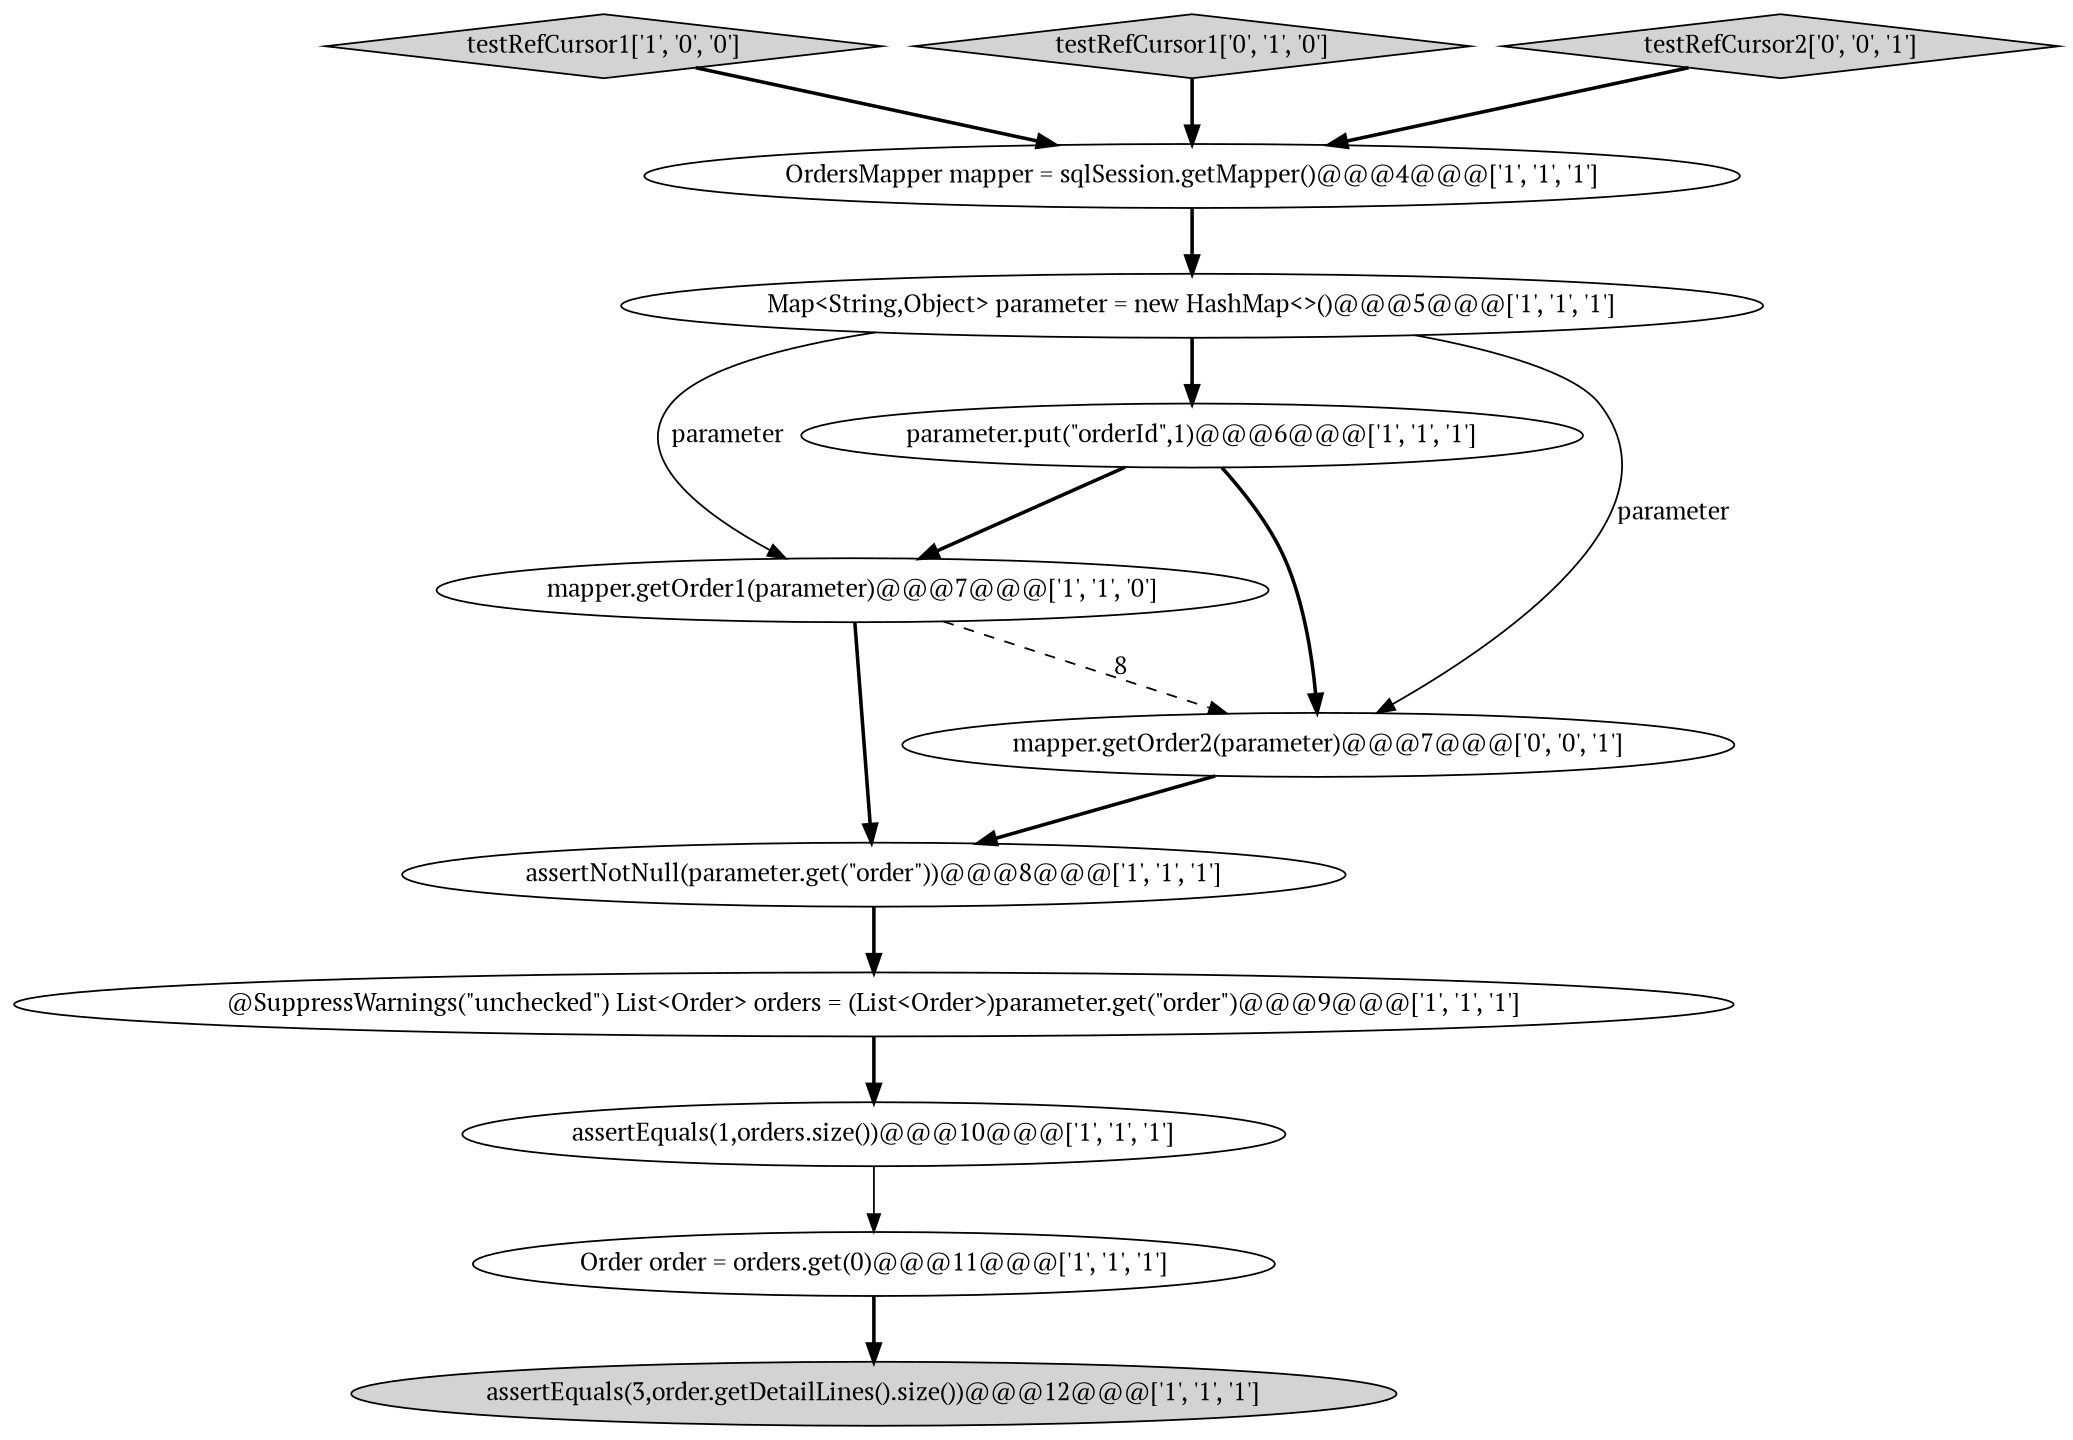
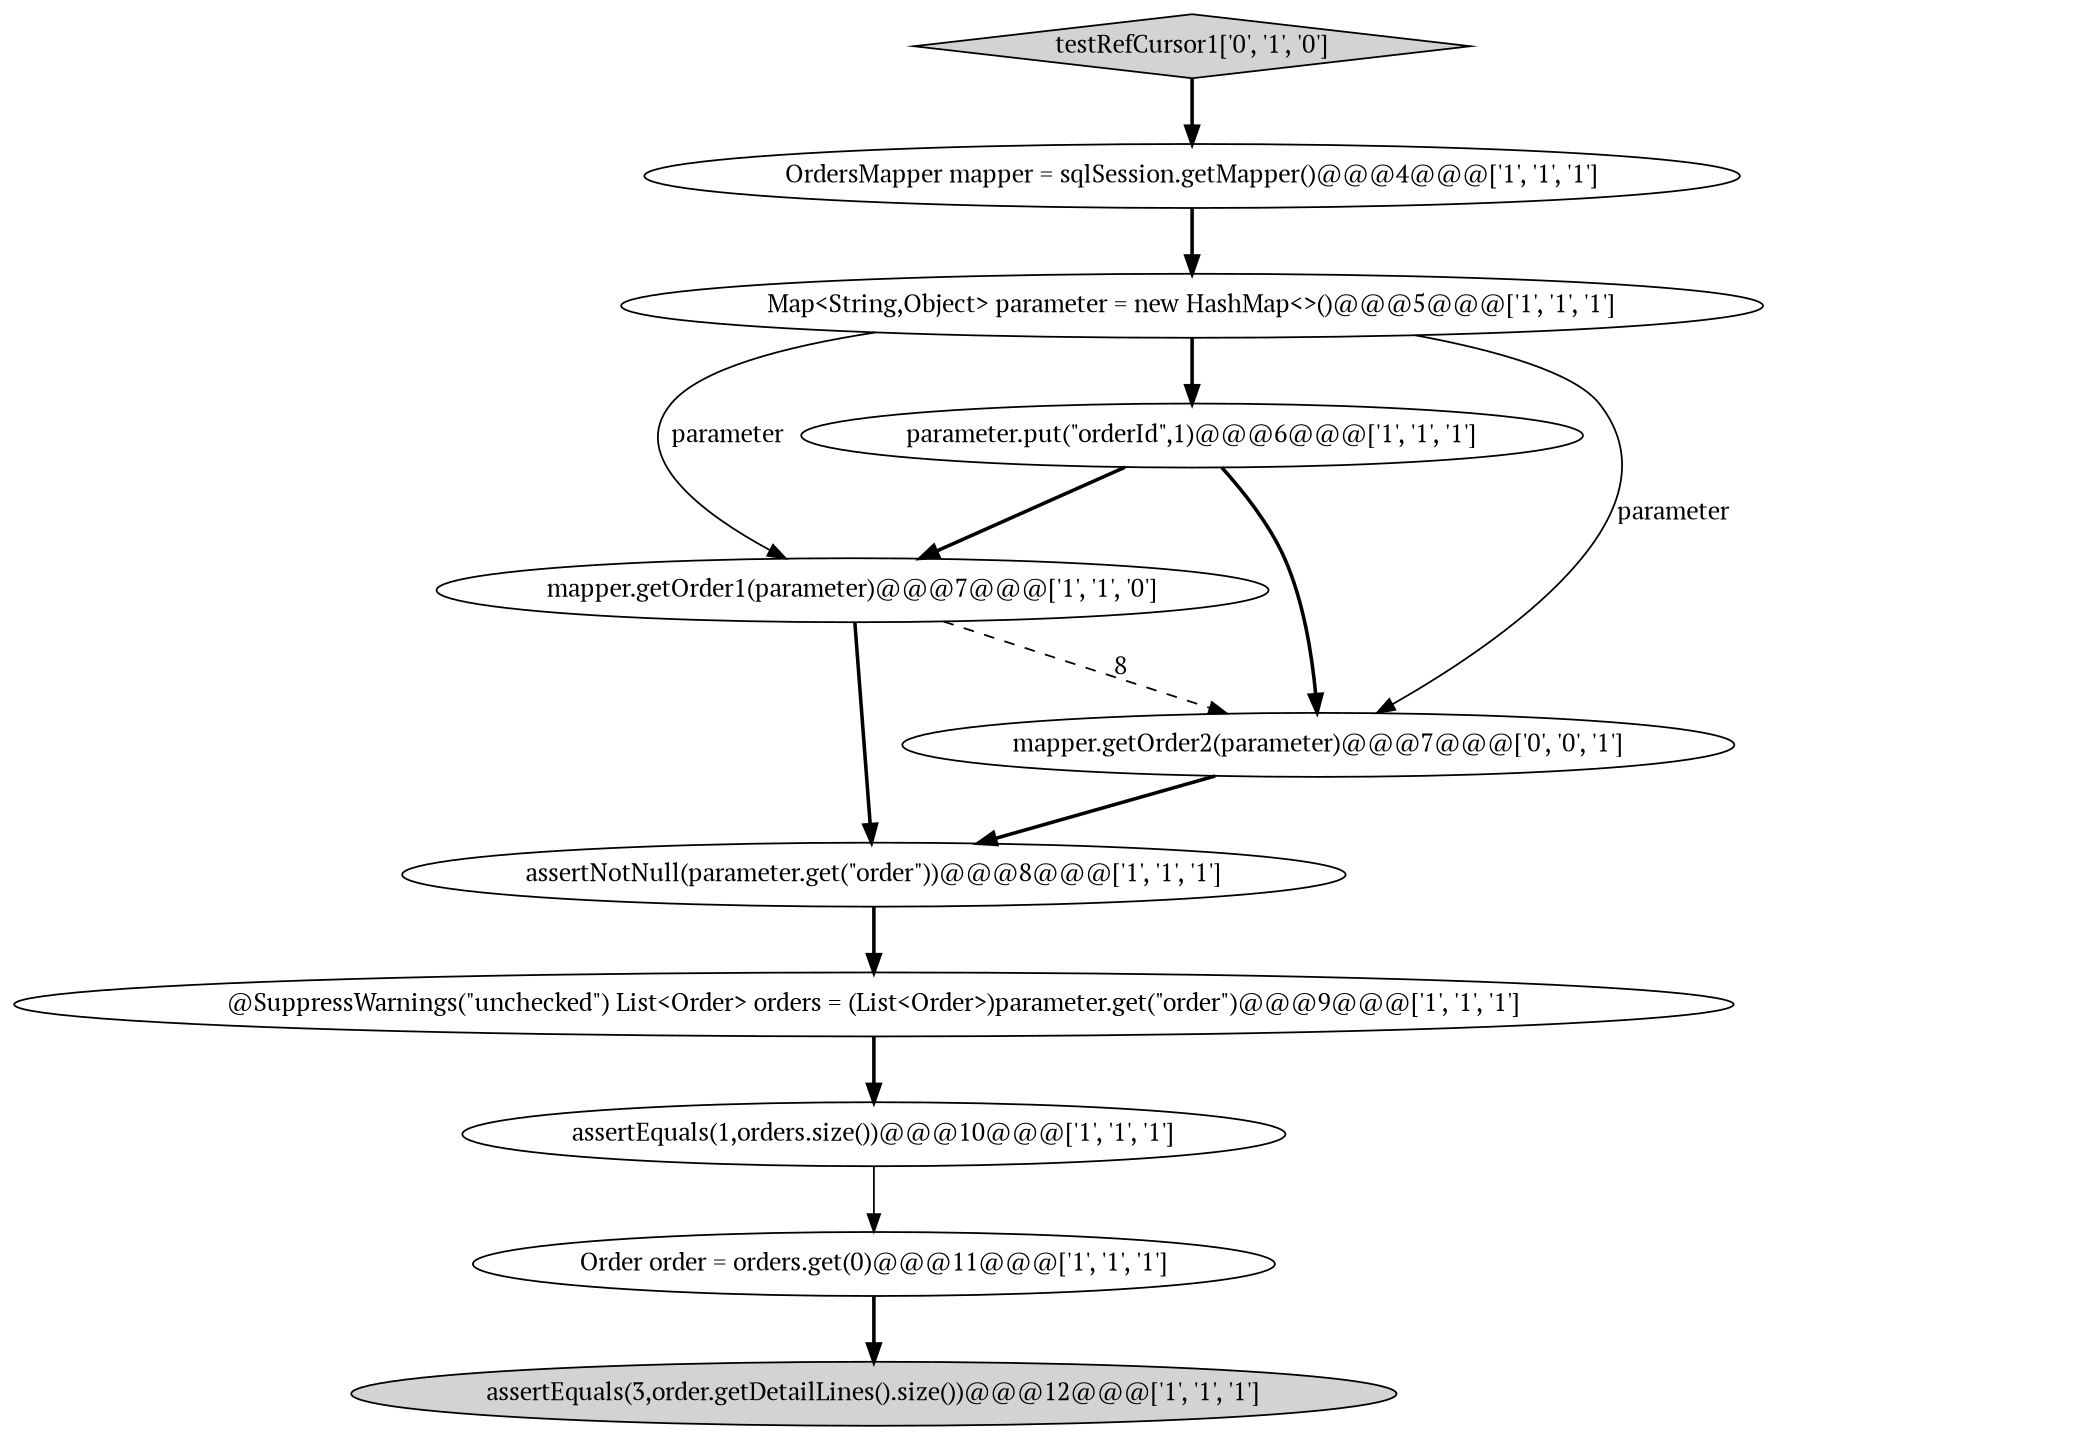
  digraph {
    fontname="PT Serif"
    node [fillcolor=white fontname="PT Serif" shape=ellipse style=filled]
    edge [fontname="PT Serif" style=bold]
    n1 [label="mapper.getOrder2(parameter)@@@7@@@['0', '0', '1']"]
    n2 [label="assertNotNull(parameter.get(\"order\"))@@@8@@@['1', '1', '1']"]
    n3 [label="@SuppressWarnings(\"unchecked\") List<Order> orders = (List<Order>)parameter.get(\"order\")@@@9@@@['1', '1', '1']"]
    n4 [label="mapper.getOrder1(parameter)@@@7@@@['1', '1', '0']"]
    n5 [label="OrdersMapper mapper = sqlSession.getMapper()@@@4@@@['1', '1', '1']"]
    n6 [label="Map<String,Object> parameter = new HashMap<>()@@@5@@@['1', '1', '1']"]
    n7 [label="parameter.put(\"orderId\",1)@@@6@@@['1', '1', '1']"]
-   n8 [fillcolor=lightgray label="testRefCursor1['1', '0', '0']" shape=diamond]
    n9 [label="assertEquals(1,orders.size())@@@10@@@['1', '1', '1']"]
    n10 [label="Order order = orders.get(0)@@@11@@@['1', '1', '1']"]
    n11 [fillcolor=lightgray label="assertEquals(3,order.getDetailLines().size())@@@12@@@['1', '1', '1']"]
    n12 [fillcolor=lightgray label="testRefCursor1['0', '1', '0']" shape=diamond]
-   n13 [fillcolor=lightgray label="testRefCursor2['0', '0', '1']" shape=diamond]
    n1 -> n2
    n2 -> n3
    n3 -> n9
    n4 -> n1 [label=8 style=dashed]
    n4 -> n2
    n5 -> n6
    n6 -> n1 [label=parameter style=solid]
    n6 -> n4 [label=parameter style=solid]
    n6 -> n7
    n7 -> n1
    n7 -> n4
-   n8 -> n5
    n9 -> n10 [style=solid]
    n10 -> n11
    n12 -> n5
-   n13 -> n5
  }
